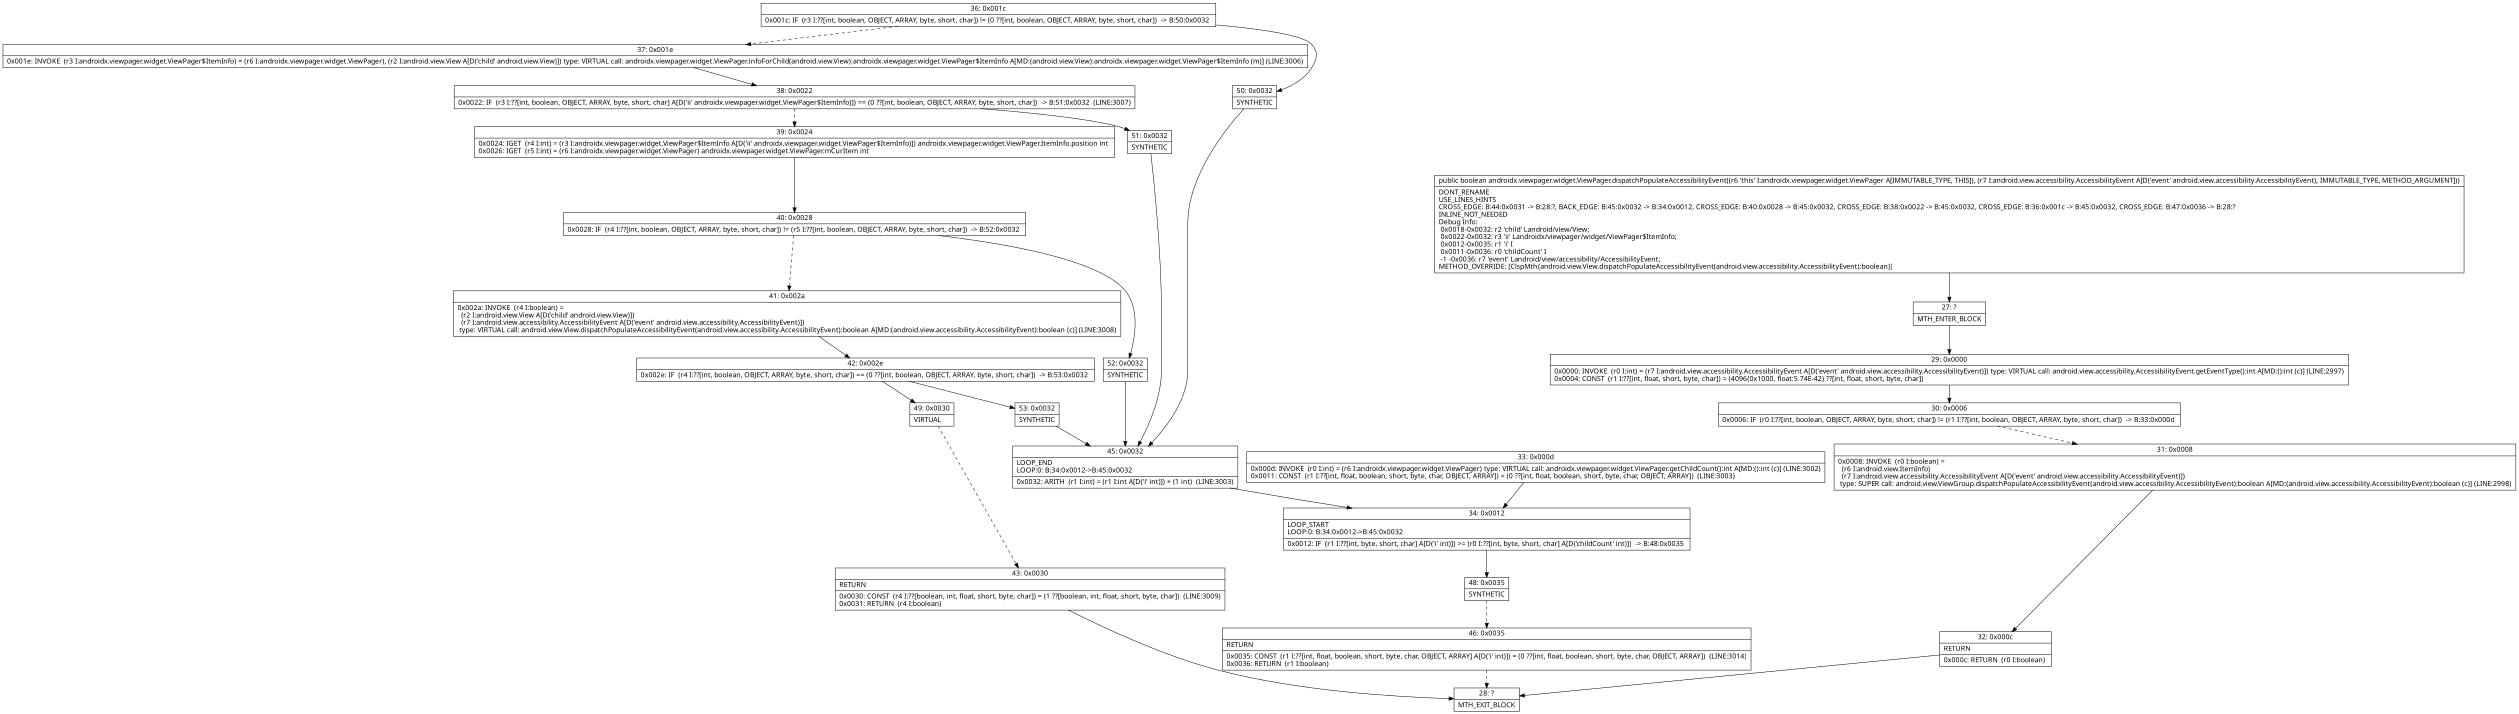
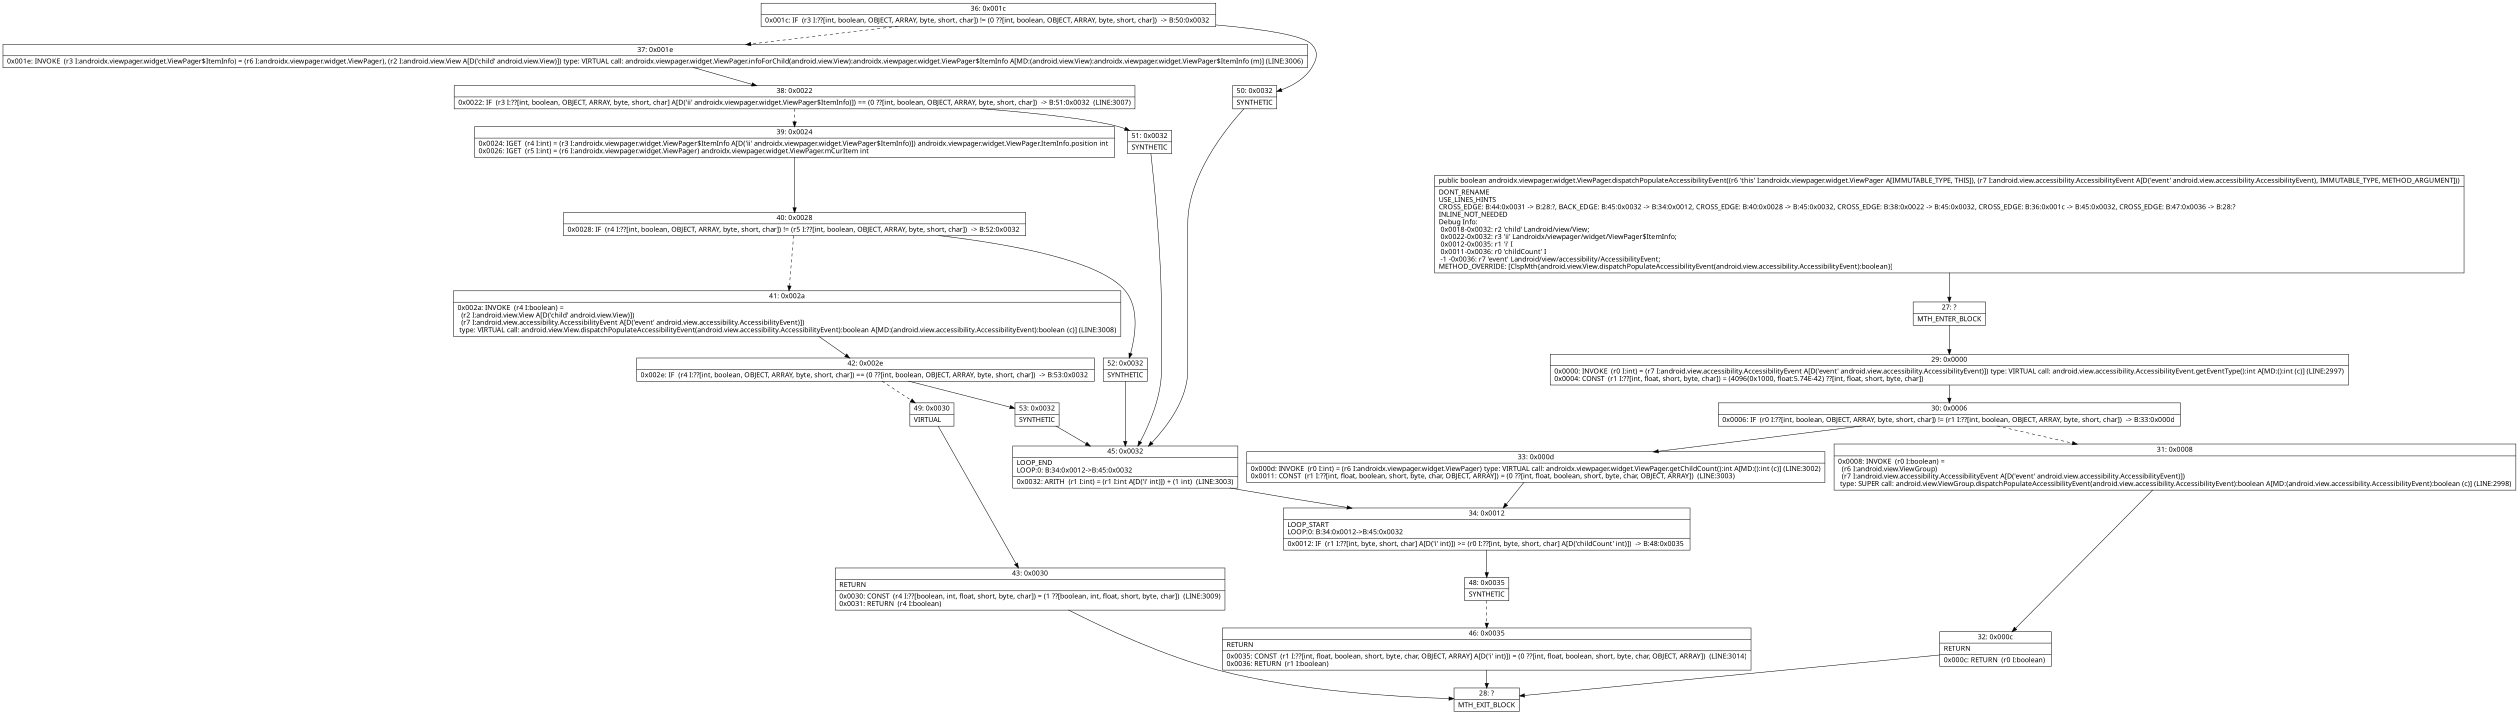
  digraph {
    fontname="Noto Sans"
    node [fontname="Noto Sans" shape=record]
    edge [fontname="Noto Sans"]
    n1 [label="{27\:\ ?|MTH_ENTER_BLOCK\l}"]
    n2 [label="{29\:\ 0x0000|0x0000: INVOKE  (r0 I:int) = (r7 I:android.view.accessibility.AccessibilityEvent A[D('event' android.view.accessibility.AccessibilityEvent)]) type: VIRTUAL call: android.view.accessibility.AccessibilityEvent.getEventType():int A[MD:():int (c)] (LINE:2997)\l0x0004: CONST  (r1 I:??[int, float, short, byte, char]) = (4096(0x1000, float:5.74E\-42) ??[int, float, short, byte, char]) \l}"]
    n3 [label="{30\:\ 0x0006|0x0006: IF  (r0 I:??[int, boolean, OBJECT, ARRAY, byte, short, char]) != (r1 I:??[int, boolean, OBJECT, ARRAY, byte, short, char])  \-\> B:33:0x000d \l}"]
-   n4 [label="{31\:\ 0x0008|0x0008: INVOKE  (r0 I:boolean) = \l  (r6 I:android.view.ItemInfo)\l  (r7 I:android.view.accessibility.AccessibilityEvent A[D('event' android.view.accessibility.AccessibilityEvent)])\l type: SUPER call: android.view.ViewGroup.dispatchPopulateAccessibilityEvent(android.view.accessibility.AccessibilityEvent):boolean A[MD:(android.view.accessibility.AccessibilityEvent):boolean (c)] (LINE:2998)\l}"]
+   n4 [label="{31\:\ 0x0008|0x0008: INVOKE  (r0 I:boolean) = \l  (r6 I:android.view.ViewGroup)\l  (r7 I:android.view.accessibility.AccessibilityEvent A[D('event' android.view.accessibility.AccessibilityEvent)])\l type: SUPER call: android.view.ViewGroup.dispatchPopulateAccessibilityEvent(android.view.accessibility.AccessibilityEvent):boolean A[MD:(android.view.accessibility.AccessibilityEvent):boolean (c)] (LINE:2998)\l}"]
    n5 [label="{33\:\ 0x000d|0x000d: INVOKE  (r0 I:int) = (r6 I:androidx.viewpager.widget.ViewPager) type: VIRTUAL call: androidx.viewpager.widget.ViewPager.getChildCount():int A[MD:():int (c)] (LINE:3002)\l0x0011: CONST  (r1 I:??[int, float, boolean, short, byte, char, OBJECT, ARRAY]) = (0 ??[int, float, boolean, short, byte, char, OBJECT, ARRAY])  (LINE:3003)\l}"]
    n6 [label="{32\:\ 0x000c|RETURN\l|0x000c: RETURN  (r0 I:boolean) \l}"]
    n7 [label="{34\:\ 0x0012|LOOP_START\lLOOP:0: B:34:0x0012\-\>B:45:0x0032\l|0x0012: IF  (r1 I:??[int, byte, short, char] A[D('i' int)]) \>= (r0 I:??[int, byte, short, char] A[D('childCount' int)])  \-\> B:48:0x0035 \l}"]
    n8 [label="{28\:\ ?|MTH_EXIT_BLOCK\l}"]
    n9 [label="{48\:\ 0x0035|SYNTHETIC\l}"]
    n10 [label="{46\:\ 0x0035|RETURN\l|0x0035: CONST  (r1 I:??[int, float, boolean, short, byte, char, OBJECT, ARRAY] A[D('i' int)]) = (0 ??[int, float, boolean, short, byte, char, OBJECT, ARRAY])  (LINE:3014)\l0x0036: RETURN  (r1 I:boolean) \l}"]
    n11 [label="{36\:\ 0x001c|0x001c: IF  (r3 I:??[int, boolean, OBJECT, ARRAY, byte, short, char]) != (0 ??[int, boolean, OBJECT, ARRAY, byte, short, char])  \-\> B:50:0x0032 \l}"]
    n12 [label="{37\:\ 0x001e|0x001e: INVOKE  (r3 I:androidx.viewpager.widget.ViewPager$ItemInfo) = (r6 I:androidx.viewpager.widget.ViewPager), (r2 I:android.view.View A[D('child' android.view.View)]) type: VIRTUAL call: androidx.viewpager.widget.ViewPager.infoForChild(android.view.View):androidx.viewpager.widget.ViewPager$ItemInfo A[MD:(android.view.View):androidx.viewpager.widget.ViewPager$ItemInfo (m)] (LINE:3006)\l}"]
    n13 [label="{50\:\ 0x0032|SYNTHETIC\l}"]
    n14 [label="{38\:\ 0x0022|0x0022: IF  (r3 I:??[int, boolean, OBJECT, ARRAY, byte, short, char] A[D('ii' androidx.viewpager.widget.ViewPager$ItemInfo)]) == (0 ??[int, boolean, OBJECT, ARRAY, byte, short, char])  \-\> B:51:0x0032  (LINE:3007)\l}"]
    n15 [label="{45\:\ 0x0032|LOOP_END\lLOOP:0: B:34:0x0012\-\>B:45:0x0032\l|0x0032: ARITH  (r1 I:int) = (r1 I:int A[D('i' int)]) + (1 int)  (LINE:3003)\l}"]
    n16 [label="{39\:\ 0x0024|0x0024: IGET  (r4 I:int) = (r3 I:androidx.viewpager.widget.ViewPager$ItemInfo A[D('ii' androidx.viewpager.widget.ViewPager$ItemInfo)]) androidx.viewpager.widget.ViewPager.ItemInfo.position int \l0x0026: IGET  (r5 I:int) = (r6 I:androidx.viewpager.widget.ViewPager) androidx.viewpager.widget.ViewPager.mCurItem int \l}"]
    n17 [label="{51\:\ 0x0032|SYNTHETIC\l}"]
    n18 [label="{40\:\ 0x0028|0x0028: IF  (r4 I:??[int, boolean, OBJECT, ARRAY, byte, short, char]) != (r5 I:??[int, boolean, OBJECT, ARRAY, byte, short, char])  \-\> B:52:0x0032 \l}"]
    n19 [label="{41\:\ 0x002a|0x002a: INVOKE  (r4 I:boolean) = \l  (r2 I:android.view.View A[D('child' android.view.View)])\l  (r7 I:android.view.accessibility.AccessibilityEvent A[D('event' android.view.accessibility.AccessibilityEvent)])\l type: VIRTUAL call: android.view.View.dispatchPopulateAccessibilityEvent(android.view.accessibility.AccessibilityEvent):boolean A[MD:(android.view.accessibility.AccessibilityEvent):boolean (c)] (LINE:3008)\l}"]
    n20 [label="{52\:\ 0x0032|SYNTHETIC\l}"]
    n21 [label="{42\:\ 0x002e|0x002e: IF  (r4 I:??[int, boolean, OBJECT, ARRAY, byte, short, char]) == (0 ??[int, boolean, OBJECT, ARRAY, byte, short, char])  \-\> B:53:0x0032 \l}"]
    n22 [label="{49\:\ 0x0030|VIRTUAL\l}"]
    n23 [label="{53\:\ 0x0032|SYNTHETIC\l}"]
    n24 [label="{43\:\ 0x0030|RETURN\l|0x0030: CONST  (r4 I:??[boolean, int, float, short, byte, char]) = (1 ??[boolean, int, float, short, byte, char])  (LINE:3009)\l0x0031: RETURN  (r4 I:boolean) \l}"]
    n25 [label="{public boolean androidx.viewpager.widget.ViewPager.dispatchPopulateAccessibilityEvent((r6 'this' I:androidx.viewpager.widget.ViewPager A[IMMUTABLE_TYPE, THIS]), (r7 I:android.view.accessibility.AccessibilityEvent A[D('event' android.view.accessibility.AccessibilityEvent), IMMUTABLE_TYPE, METHOD_ARGUMENT]))  | DONT_RENAME\lUSE_LINES_HINTS\lCROSS_EDGE: B:44:0x0031 \-\> B:28:?, BACK_EDGE: B:45:0x0032 \-\> B:34:0x0012, CROSS_EDGE: B:40:0x0028 \-\> B:45:0x0032, CROSS_EDGE: B:38:0x0022 \-\> B:45:0x0032, CROSS_EDGE: B:36:0x001c \-\> B:45:0x0032, CROSS_EDGE: B:47:0x0036 \-\> B:28:?\lINLINE_NOT_NEEDED\lDebug Info:\l  0x0018\-0x0032: r2 'child' Landroid\/view\/View;\l  0x0022\-0x0032: r3 'ii' Landroidx\/viewpager\/widget\/ViewPager$ItemInfo;\l  0x0012\-0x0035: r1 'i' I\l  0x0011\-0x0036: r0 'childCount' I\l  \-1 \-0x0036: r7 'event' Landroid\/view\/accessibility\/AccessibilityEvent;\lMETHOD_OVERRIDE: [ClspMth\{android.view.View.dispatchPopulateAccessibilityEvent(android.view.accessibility.AccessibilityEvent):boolean\}]\l}"]
    n1 -> n2
    n2 -> n3
    n3 -> n4 [style=dashed]
+   n3 -> n5
    n4 -> n6
    n5 -> n7
    n6 -> n8
    n7 -> n9
    n9 -> n10 [style=dashed]
-   n10 -> n8 [style=dashed]
+   n10 -> n8
    n11 -> n12 [style=dashed]
    n11 -> n13
    n12 -> n14
    n13 -> n15
    n14 -> n16 [style=dashed]
    n14 -> n17
    n15 -> n7
    n16 -> n18
    n17 -> n15
    n18 -> n19 [style=dashed]
    n18 -> n20
    n19 -> n21
    n20 -> n15
-   n21 -> n22 [style=solid]
+   n21 -> n22 [style=dashed]
    n21 -> n23
-   n22 -> n24 [style=dashed]
+   n22 -> n24
    n23 -> n15
    n24 -> n8
    n25 -> n1
  }
